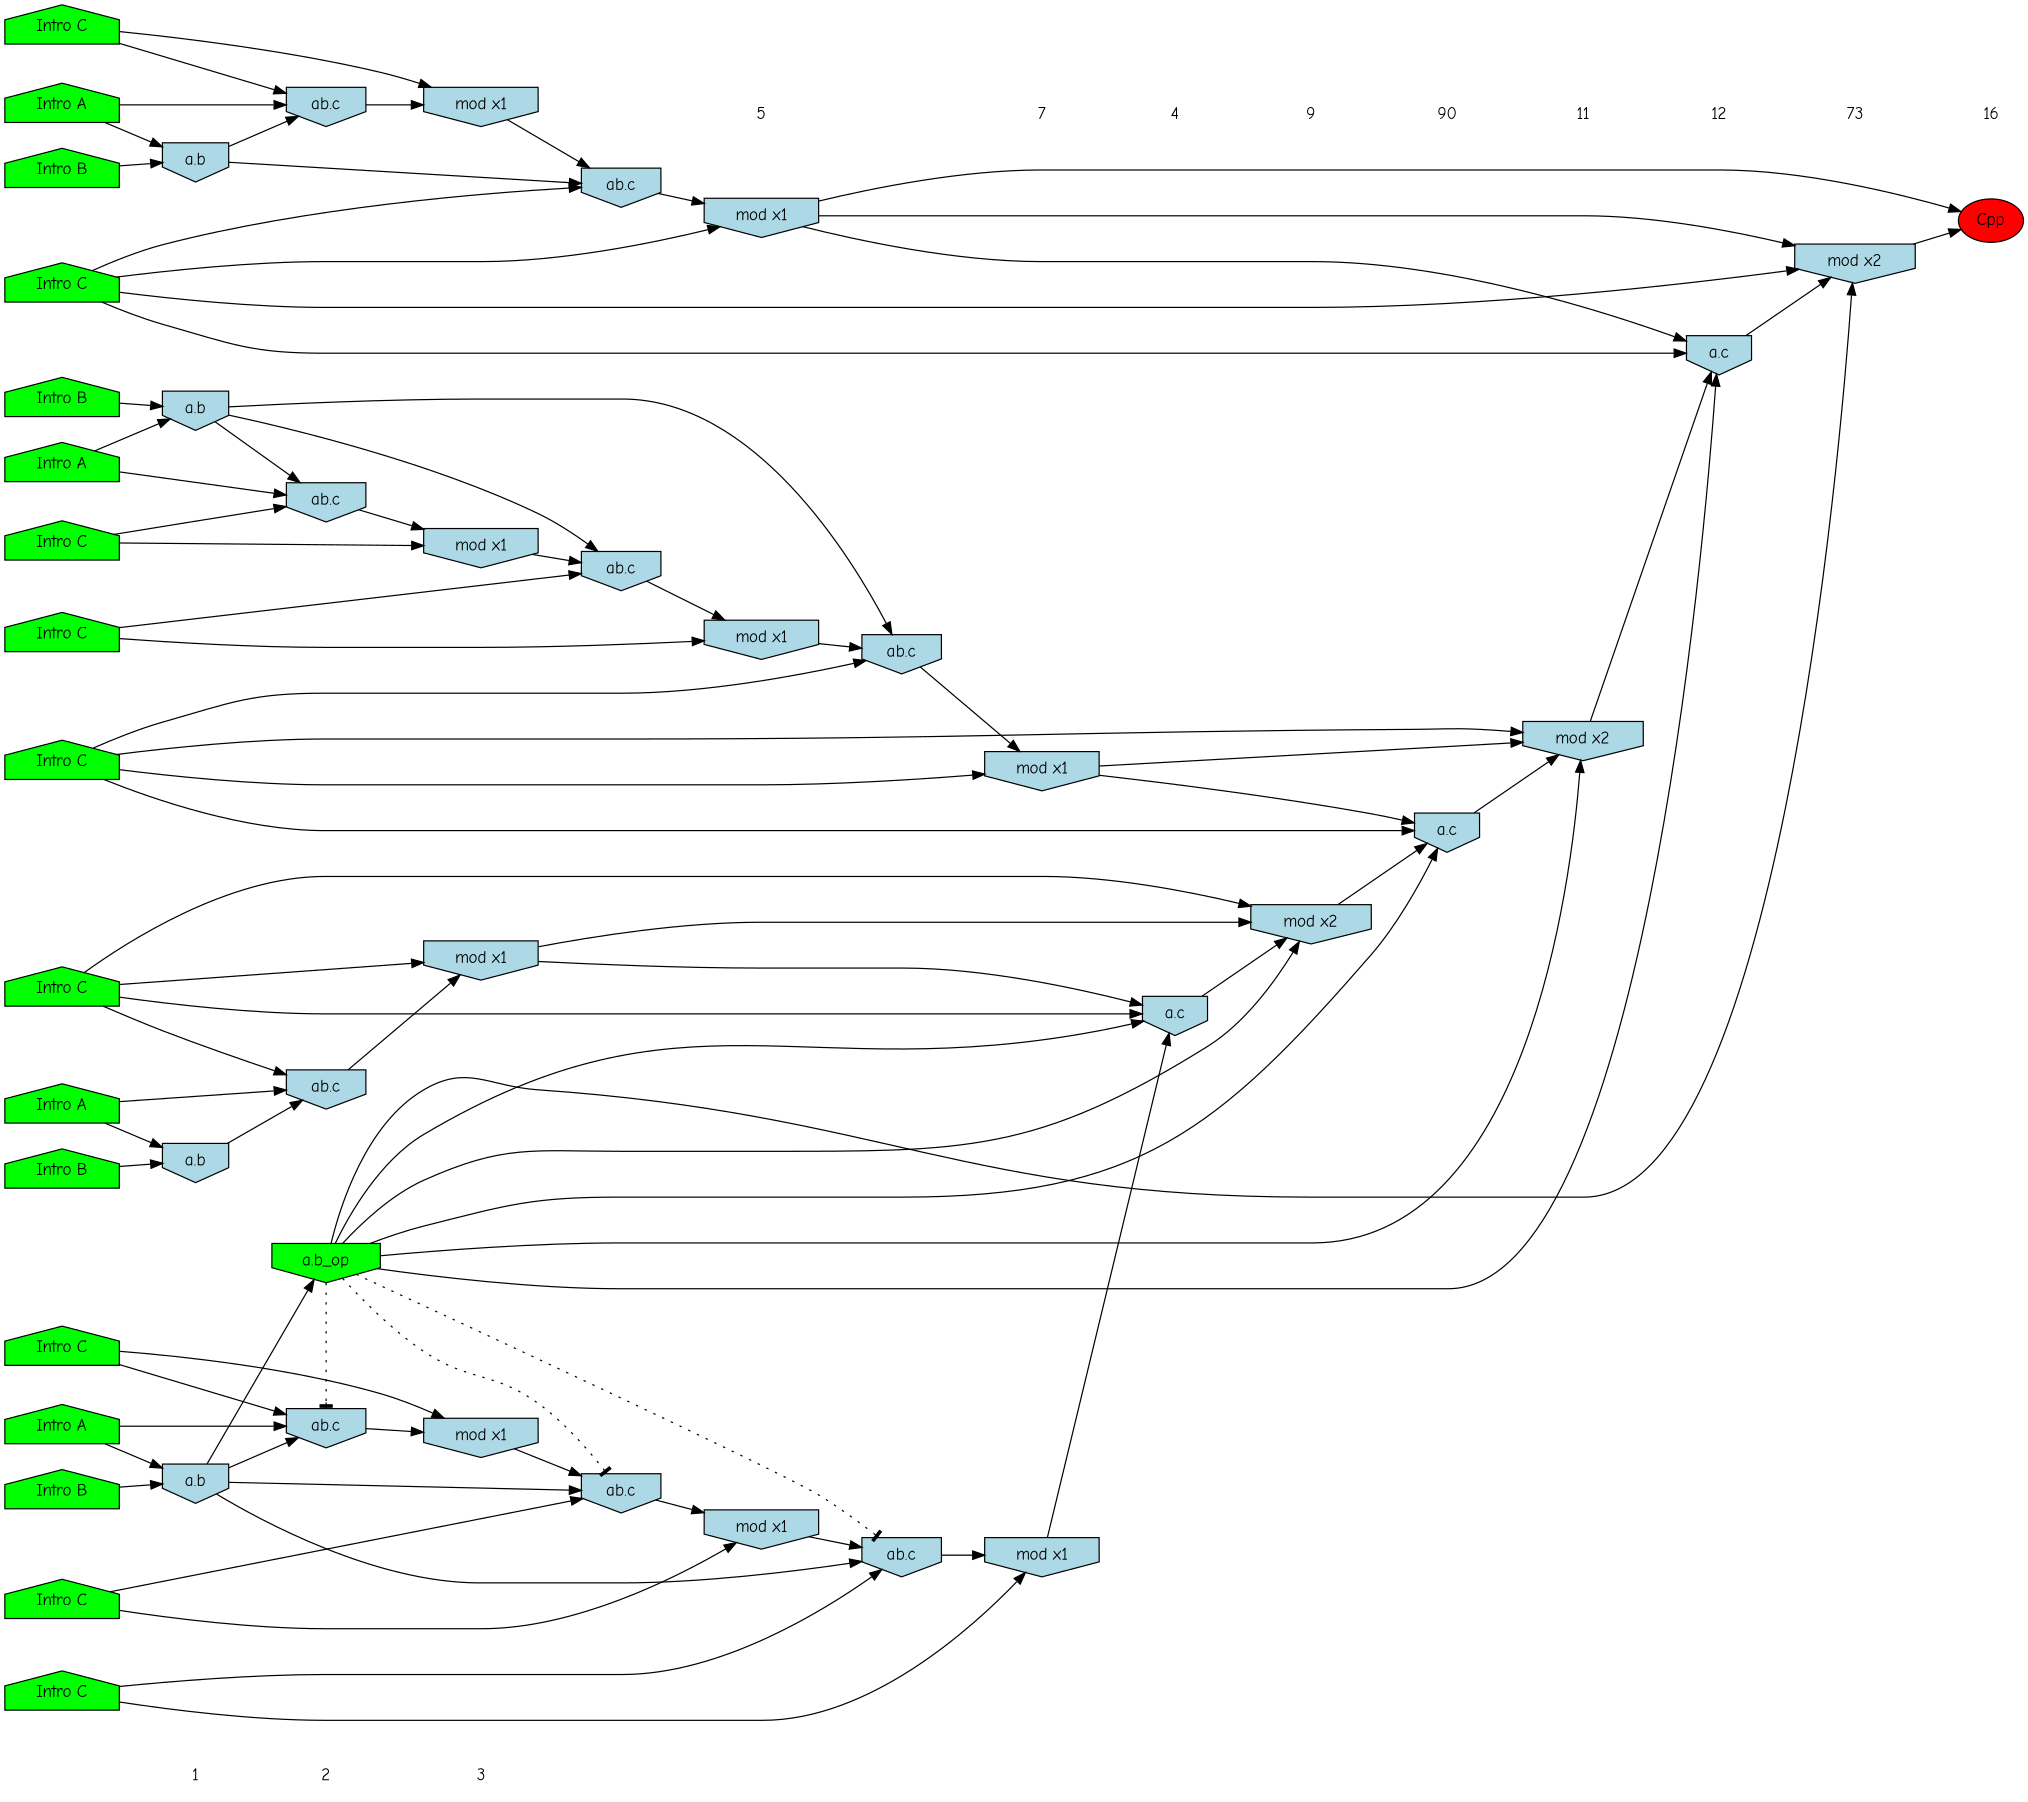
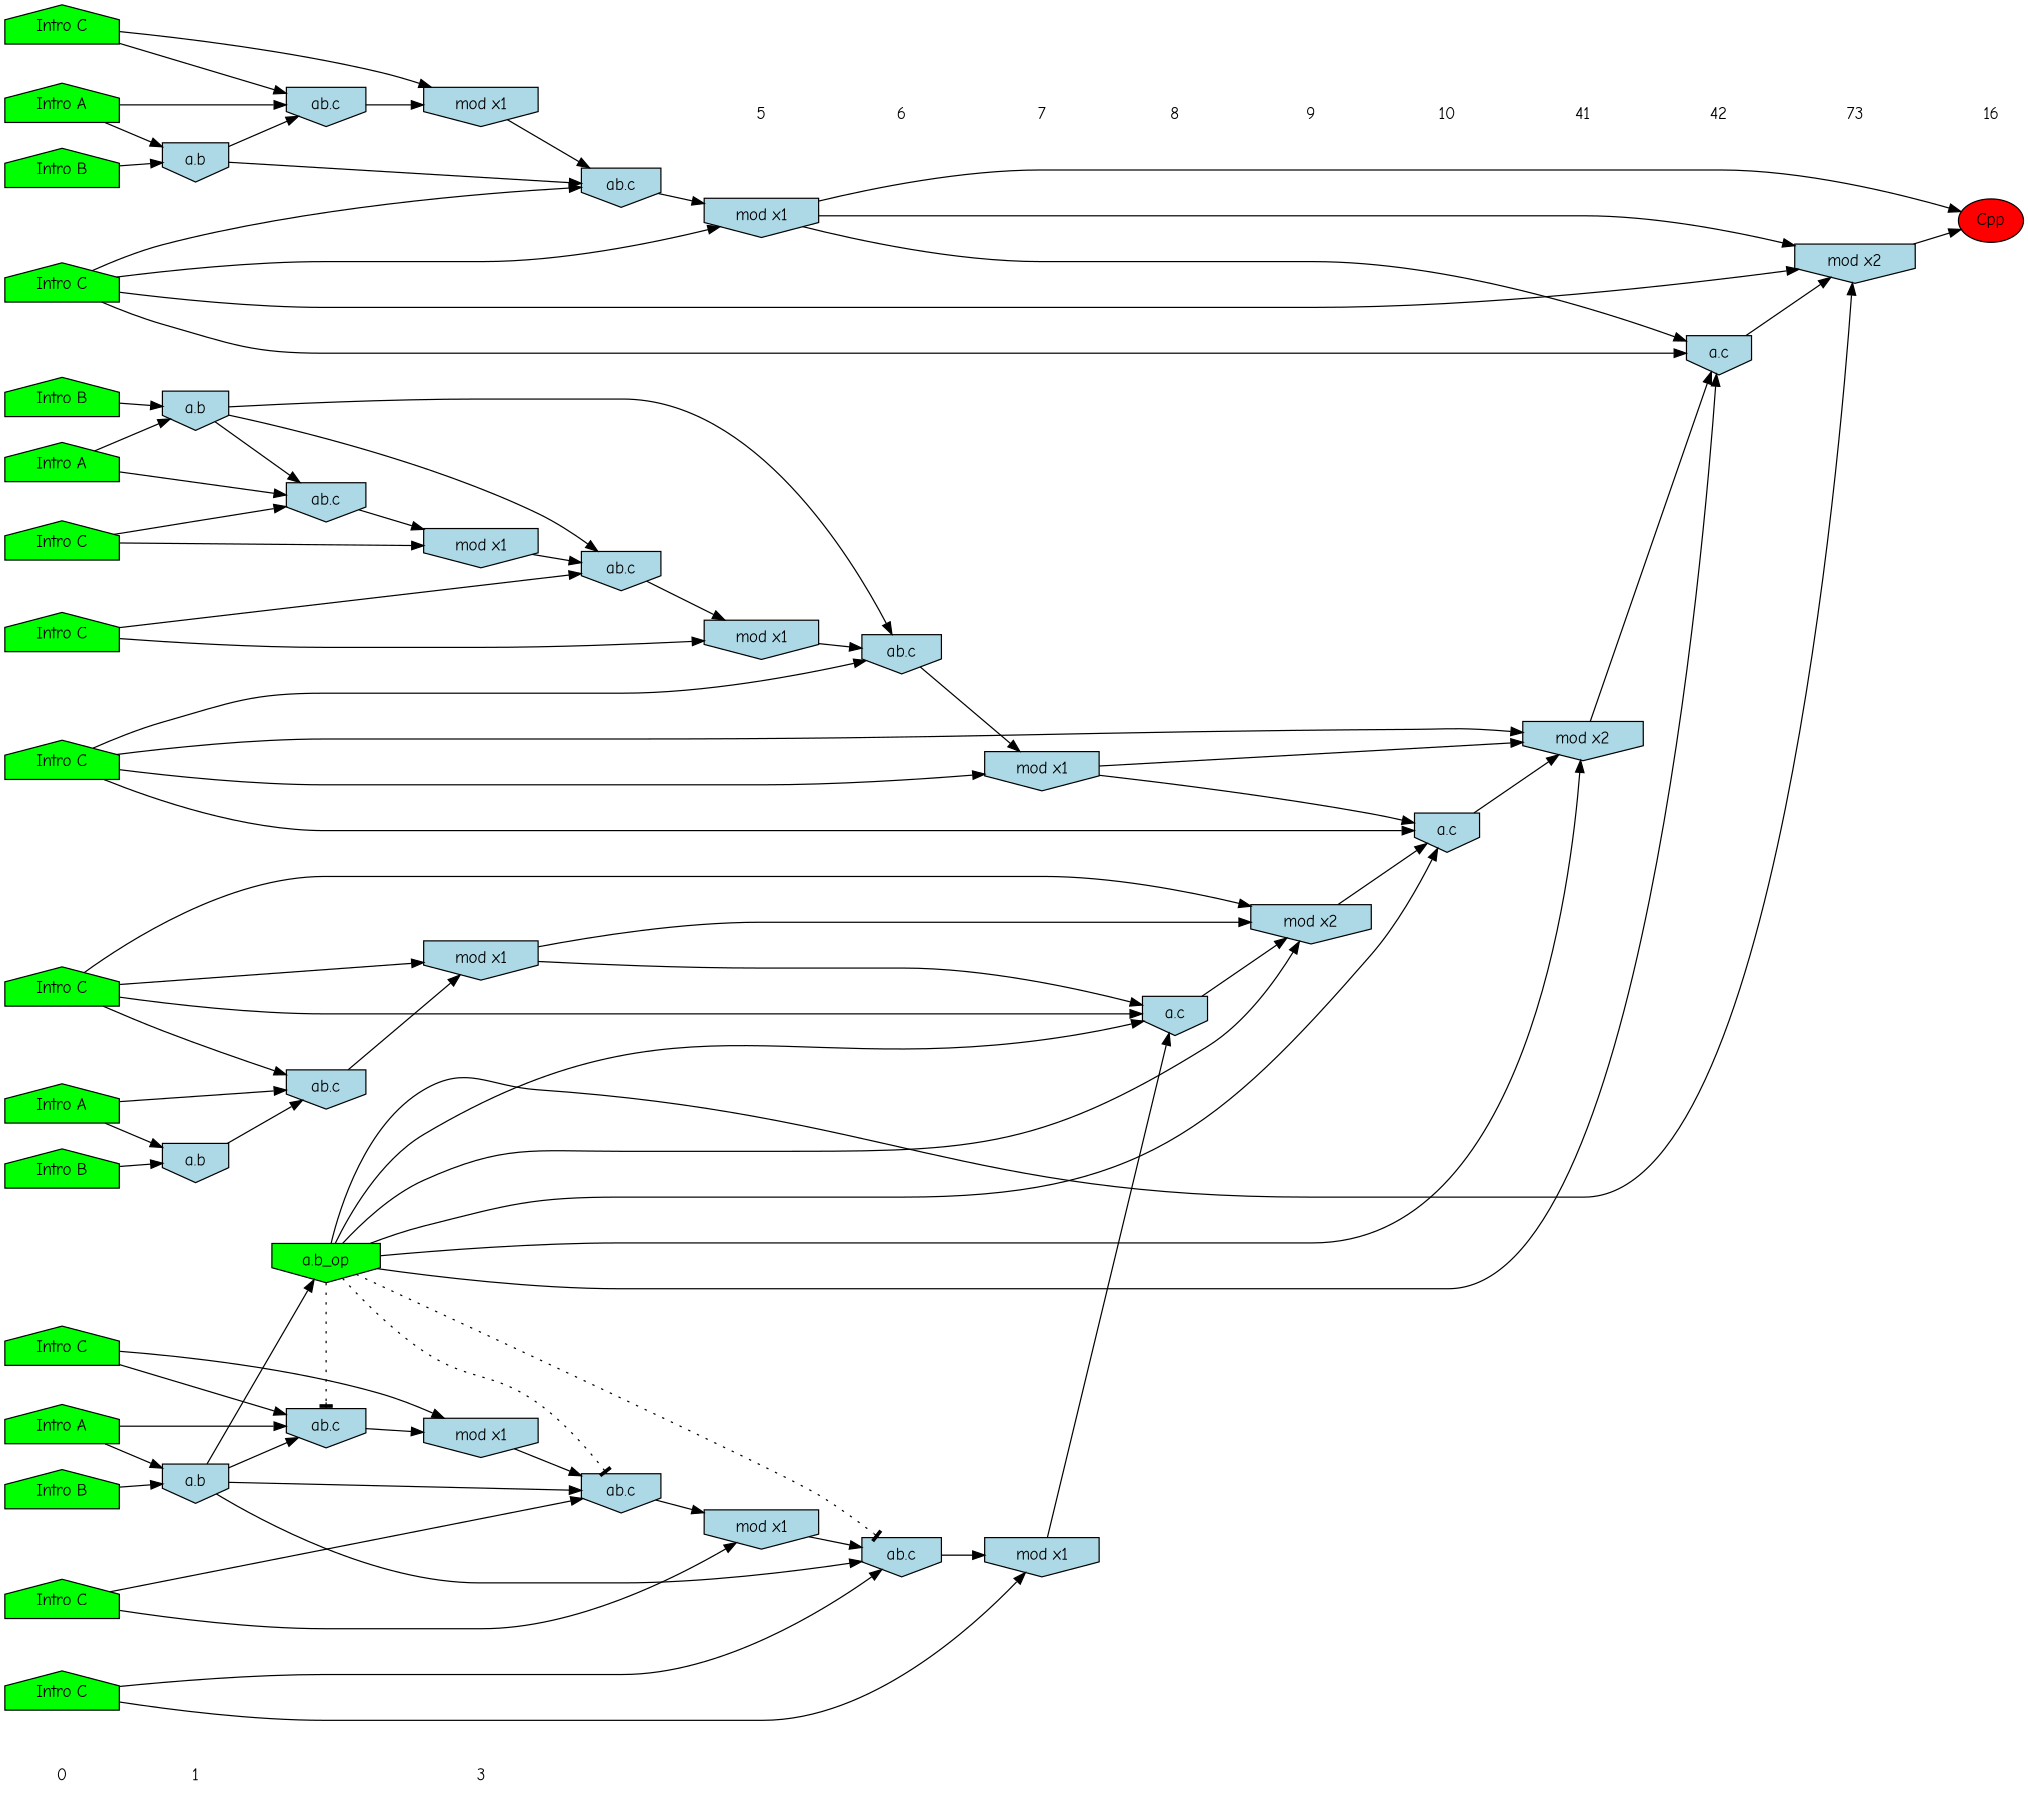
  digraph {
    fontname="Comic Neue"
    rankdir=LR
    ranksep=.5
    node [fontname="Comic Neue" shape=invhouse fillcolor=lightblue style=filled]
    edge [fontname="Comic Neue"]
+   0 [shape=plaintext fillcolor="" style=""]
    n2 [fillcolor=green label="Intro A" shape=house]
    n3 [fillcolor=green label="Intro B" shape=house]
    n4 [fillcolor=green label="Intro A" shape=house]
    n5 [fillcolor=green label="Intro A" shape=house]
    n6 [fillcolor=green label="Intro B" shape=house]
    n7 [fillcolor=green label="Intro B" shape=house]
    n8 [fillcolor=green label="Intro A" shape=house]
    n9 [fillcolor=green label="Intro B" shape=house]
    n10 [fillcolor=green label="Intro C" shape=house]
    n11 [fillcolor=green label="Intro C" shape=house]
    n12 [fillcolor=green label="Intro C" shape=house]
    n13 [fillcolor=green label="Intro C" shape=house]
    n14 [fillcolor=green label="Intro C" shape=house]
    n15 [fillcolor=green label="Intro C" shape=house]
    n16 [fillcolor=green label="Intro C" shape=house]
    n17 [fillcolor=green label="Intro C" shape=house]
    n18 [fillcolor=green label="Intro C" shape=house]
    1 [shape=plaintext fillcolor="" style=""]
    n20 [label="a.b"]
    n21 [label="a.b"]
    n22 [label="a.b"]
    n23 [label="a.b"]
-   2 [shape=plaintext fillcolor="" style=""]
    n25 [label="ab.c"]
    n26 [label="ab.c"]
    n27 [label="ab.c"]
    n28 [label="ab.c"]
    n29 [fillcolor=green label="a.b_op"]
    3 [shape=plaintext fillcolor="" style=""]
    n31 [label="mod x1"]
    n32 [label="mod x1"]
    n33 [label="mod x1"]
    n34 [label="mod x1"]
    n35 [label="ab.c"]
    n36 [label="ab.c"]
    n37 [label="ab.c"]
    5 [shape=plaintext fillcolor="" style=""]
    n39 [label="mod x1"]
    n40 [label="mod x1"]
    n41 [label="mod x1"]
+   6 [shape=plaintext fillcolor="" style=""]
    n43 [label="ab.c"]
    n44 [label="ab.c"]
    7 [shape=plaintext fillcolor="" style=""]
    n46 [label="mod x1"]
    n47 [label="mod x1"]
-   8 [shape=plaintext label=4 fillcolor="" style=""]
+   8 [shape=plaintext fillcolor="" style=""]
    n49 [label="a.c"]
    9 [shape=plaintext fillcolor="" style=""]
    n51 [label="mod x2"]
-   10 [shape=plaintext label=90 fillcolor="" style=""]
+   10 [shape=plaintext fillcolor="" style=""]
    n53 [label="a.c"]
-   11 [shape=plaintext fillcolor="" style=""]
+   11 [shape=plaintext label=41 fillcolor="" style=""]
    n55 [label="mod x2"]
-   12 [shape=plaintext fillcolor="" style=""]
+   12 [shape=plaintext label=42 fillcolor="" style=""]
    n57 [label="a.c"]
    n58 [label=73 shape=plaintext fillcolor="" style=""]
    n59 [label="mod x2"]
    n60 [label=16 shape=plaintext fillcolor="" style=""]
    n61 [fillcolor=red label=Cpp shape=""]
    subgraph sub_1 {
      rank=same
+     0
      n2
      n3
      n4
      n5
      n6
      n7
      n8
      n9
      n10
      n11
      n12
      n13
      n14
      n15
      n16
      n17
      n18
    }
    subgraph sub_2 {
      rank=same
      1
      n20
      n21
      n22
      n23
    }
    subgraph sub_3 {
      rank=same
-     2
      n25
      n26
      n27
      n28
      n29
    }
    subgraph sub_4 {
      rank=same
      3
      n31
      n32
      n33
      n34
    }
    subgraph sub_5 {
      rank=same
      n35
      n36
      n37
    }
    subgraph sub_6 {
      rank=same
      5
      n39
      n40
      n41
    }
    subgraph sub_7 {
      rank=same
+     6
      n43
      n44
    }
    subgraph sub_8 {
      rank=same
      7
      n46
      n47
    }
    subgraph sub_9 {
      rank=same
      8
      n49
    }
    subgraph sub_10 {
      rank=same
      9
      n51
    }
    subgraph sub_11 {
      rank=same
      10
      n53
    }
    subgraph sub_12 {
      rank=same
      11
      n55
    }
    subgraph sub_13 {
      rank=same
      12
      n57
    }
    subgraph sub_14 {
      rank=same
      n58
      n59
    }
    subgraph sub_15 {
      rank=same
      n60
      n61
    }
+   0 -> 1 [style=invis]
    n2 -> n20
    n2 -> n26
    n3 -> n20
    n4 -> n22
    n4 -> n28
    n5 -> n21
    n5 -> n25
    n6 -> n21
    n7 -> n23
    n8 -> n23
    n8 -> n27
    n9 -> n22
    n10 -> n37
    n10 -> n41
    n10 -> n57
    n10 -> n59
    n11 -> n26
    n11 -> n32
    n12 -> n36
    n12 -> n39
    n13 -> n44
    n13 -> n47
    n14 -> n43
    n14 -> n46
    n14 -> n53
    n14 -> n55
    n15 -> n25
    n15 -> n31
    n16 -> n35
    n16 -> n40
    n17 -> n27
    n17 -> n34
    n18 -> n28
    n18 -> n33
    n18 -> n49
    n18 -> n51
-   1 -> 2 [style=invis]
    n20 -> n26
    n20 -> n36
    n20 -> n43
    n21 -> n25
    n21 -> n29
    n21 -> n35
    n21 -> n44
    n22 -> n28
    n23 -> n27
    n23 -> n37
-   2 -> 3 [style=invis]
    n25 -> n31
    n26 -> n32
    n27 -> n34
    n28 -> n33
    n29 -> n25 [arrowhead=tee style=dotted]
    n29 -> n35 [arrowhead=tee style=dotted]
    n29 -> n44 [arrowhead=tee style=dotted]
    n29 -> n49
    n29 -> n51
    n29 -> n53
    n29 -> n55
    n29 -> n57
    n29 -> n59
    n31 -> n35
    n32 -> n36
    n33 -> n49
    n33 -> n51
    n34 -> n37
    n35 -> n40
    n36 -> n39
    n37 -> n41
+   5 -> 6 [style=invis]
    n39 -> n43
    n40 -> n44
    n41 -> n57
    n41 -> n59
    n41 -> n61
+   6 -> 7 [style=invis]
    n43 -> n46
    n44 -> n47
    7 -> 8 [style=invis]
    n46 -> n53
    n46 -> n55
    n47 -> n49
    8 -> 9 [style=invis]
    n49 -> n51
    9 -> 10 [style=invis]
    n51 -> n53
    10 -> 11 [style=invis]
    n53 -> n55
    11 -> 12 [style=invis]
    n55 -> n57
    12 -> n58 [style=invis]
    n57 -> n59
    n58 -> n60 [style=invis]
    n59 -> n61
  }
